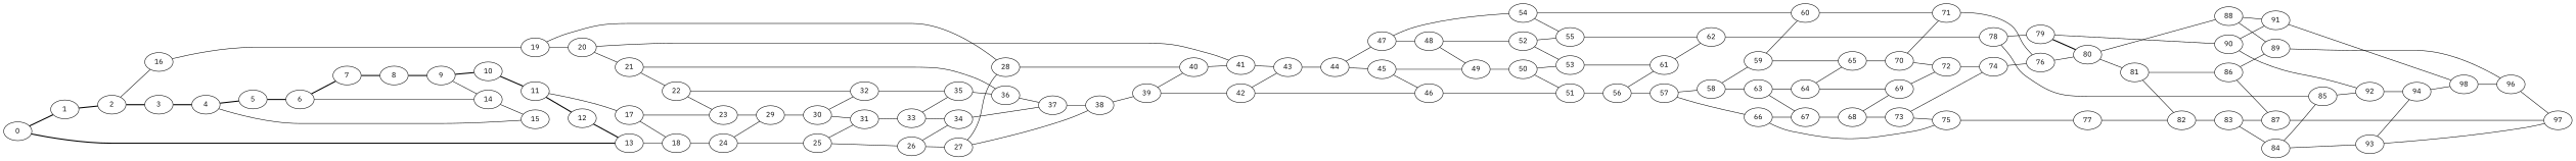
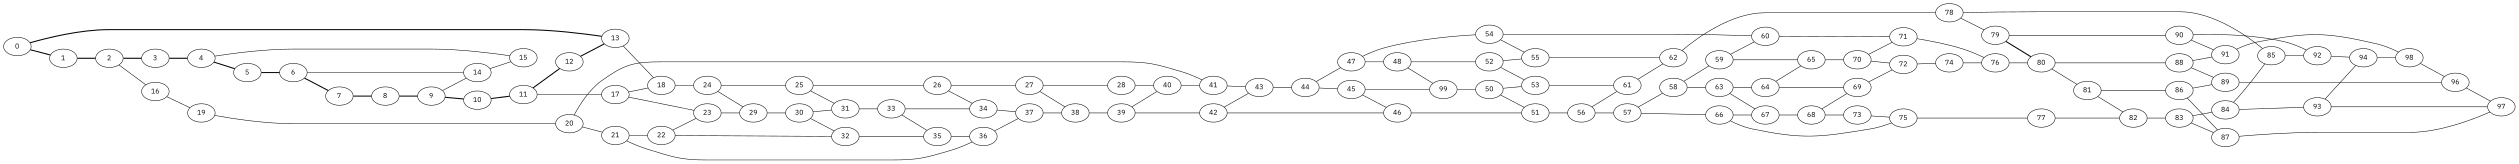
  graph {
    fontname="IBM Plex Sans"
    rankdir=LR
    node [fontname="IBM Plex Sans"]
    edge [fontname="IBM Plex Sans"]
    0
    1
    13
    2
    18
    3
    16
    24
    4
    19
    5
    15
    20
    28
    6
    7
    14
    8
    9
    10
    11
    12
    17
    23
    29
    25
    21
    41
    40
    30
    26
    31
    22
    36
    43
    32
    37
    44
    35
    38
    27
    34
    33
    39
    42
    46
    51
    45
    47
    56
-   49
+   49 [label=99]
    48
    54
    50
    52
    55
    60
    53
    61
    57
    62
    71
    58
    66
    78
    76
    79
    85
    59
    63
    67
    75
    65
    64
    68
    77
    70
    69
    72
    80
    90
    92
    73
    74
    82
    83
    87
    84
    81
    88
    91
    94
    86
    89
    n95 [label=98]
    96
    97
    93
    0 -- 1 [style=bold]
    0 -- 13 [style=bold]
    1 -- 2 [style=bold]
    13 -- 18
    2 -- 3 [style=bold]
    2 -- 16
    18 -- 24
    3 -- 4 [style=bold]
    16 -- 19
    24 -- 29
    24 -- 25
    4 -- 5 [style=bold]
    4 -- 15
    19 -- 20
-   19 -- 28
    5 -- 6 [style=bold]
    20 -- 21
    20 -- 41
    28 -- 40
    6 -- 7 [style=bold]
    6 -- 14
    7 -- 8 [style=bold]
    14 -- 15
    8 -- 9 [style=bold]
    9 -- 14
    9 -- 10 [style=bold]
    10 -- 11 [style=bold]
    11 -- 12 [style=bold]
    11 -- 17
    12 -- 13 [style=bold]
    17 -- 18
    17 -- 23
    23 -- 29
    29 -- 30
    25 -- 26
    25 -- 31
    21 -- 22
    21 -- 36
    41 -- 43
    40 -- 41
    30 -- 31
    30 -- 32
    26 -- 27
    26 -- 34
    31 -- 33
    22 -- 23
    22 -- 32
    36 -- 37
    43 -- 44
    32 -- 35
    37 -- 38
    44 -- 45
    44 -- 47
    35 -- 36
    38 -- 39
    27 -- 28
    27 -- 38
    34 -- 37
    33 -- 35
    33 -- 34
    39 -- 40
    39 -- 42
    42 -- 43
    42 -- 46
    46 -- 51
    51 -- 56
    45 -- 46
    45 -- 49
    47 -- 48
    47 -- 54
    56 -- 61
    56 -- 57
    49 -- 50
    48 -- 49
    48 -- 52
    54 -- 55
    54 -- 60
    50 -- 51
    50 -- 53
    52 -- 55
    52 -- 53
    55 -- 62
    60 -- 71
    53 -- 61
    61 -- 62
    57 -- 58
    57 -- 66
    62 -- 78
    71 -- 76
    58 -- 59
    58 -- 63
    66 -- 67
    66 -- 75
    78 -- 79
    78 -- 85
    76 -- 80
    79 -- 80 [style=bold]
    79 -- 90
    85 -- 92
    59 -- 60
    59 -- 65
    63 -- 67
    63 -- 64
    67 -- 68
    75 -- 77
    65 -- 70
    64 -- 65
    64 -- 69
    68 -- 69
    68 -- 73
    77 -- 82
    70 -- 71
    70 -- 72
    69 -- 72
    72 -- 74
    80 -- 81
    80 -- 88
    90 -- 92
    90 -- 91
    92 -- 94
    73 -- 75
-   73 -- 74
    74 -- 76
    82 -- 83
    83 -- 87
    83 -- 84
    87 -- 97
    84 -- 85
    84 -- 93
    81 -- 82
    81 -- 86
    88 -- 91
    88 -- 89
    91 -- n95
    94 -- n95
    86 -- 87
    86 -- 89
    89 -- 96
    n95 -- 96
    96 -- 97
    93 -- 94
    93 -- 97
  }
